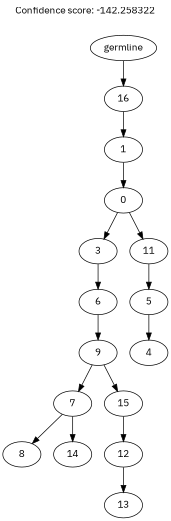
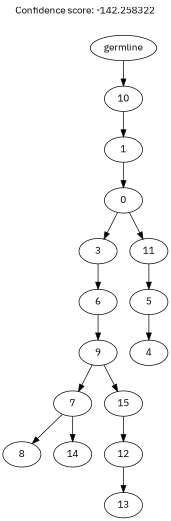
  digraph {
    fontname="IBM Plex Sans"
    label="Confidence score: -142.258322"
    labelloc=t
    node [fontname="IBM Plex Sans"]
    edge [fontname="IBM Plex Sans"]
    n1 [label=7]
    n2 [label=8]
    n3 [label=14]
    n4 [label=13]
    n5 [label=12]
    n6 [label=15]
    n7 [label=9]
    n8 [label=6]
    n9 [label=3]
    n10 [label=5]
    n11 [label=4]
    n12 [label=11]
    n13 [label=0]
    n14 [label=1]
-   n15 [label=16]
+   n15 [label=10]
    n16 [label=germline]
    n1 -> n2
    n1 -> n3
    n5 -> n4
    n6 -> n5
    n7 -> n1
    n7 -> n6
    n8 -> n7
    n9 -> n8
    n10 -> n11
    n12 -> n10
    n13 -> n9
    n13 -> n12
    n14 -> n13
    n15 -> n14
    n16 -> n15
  }
